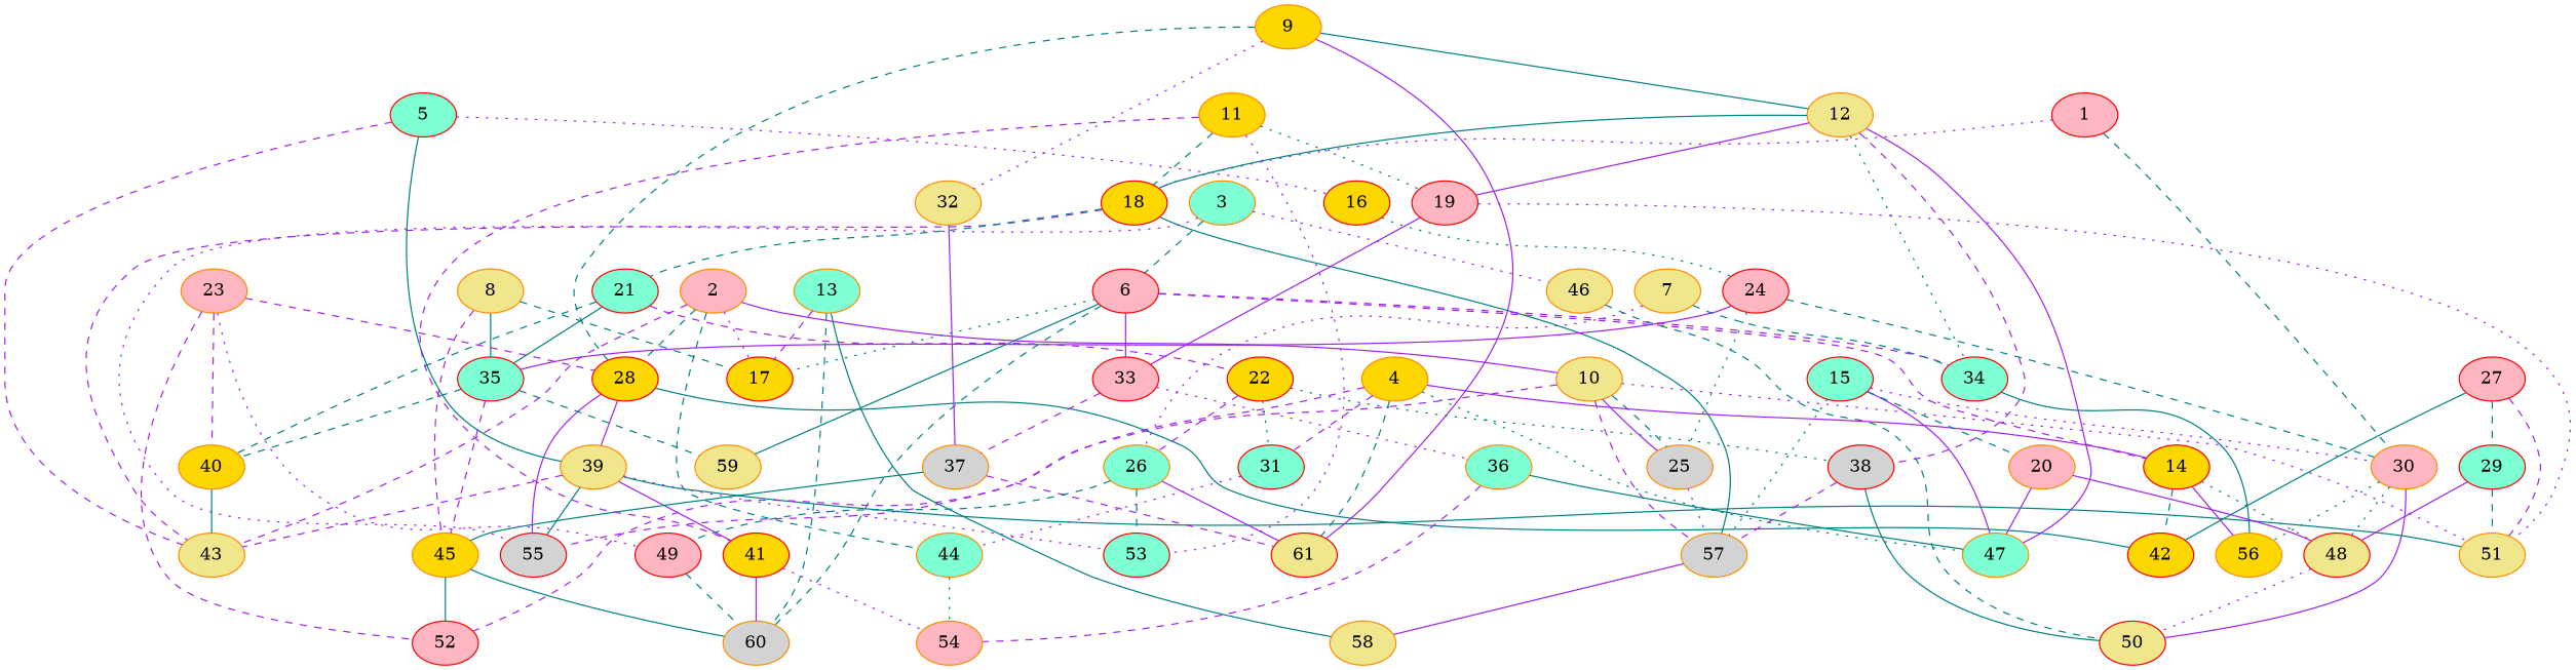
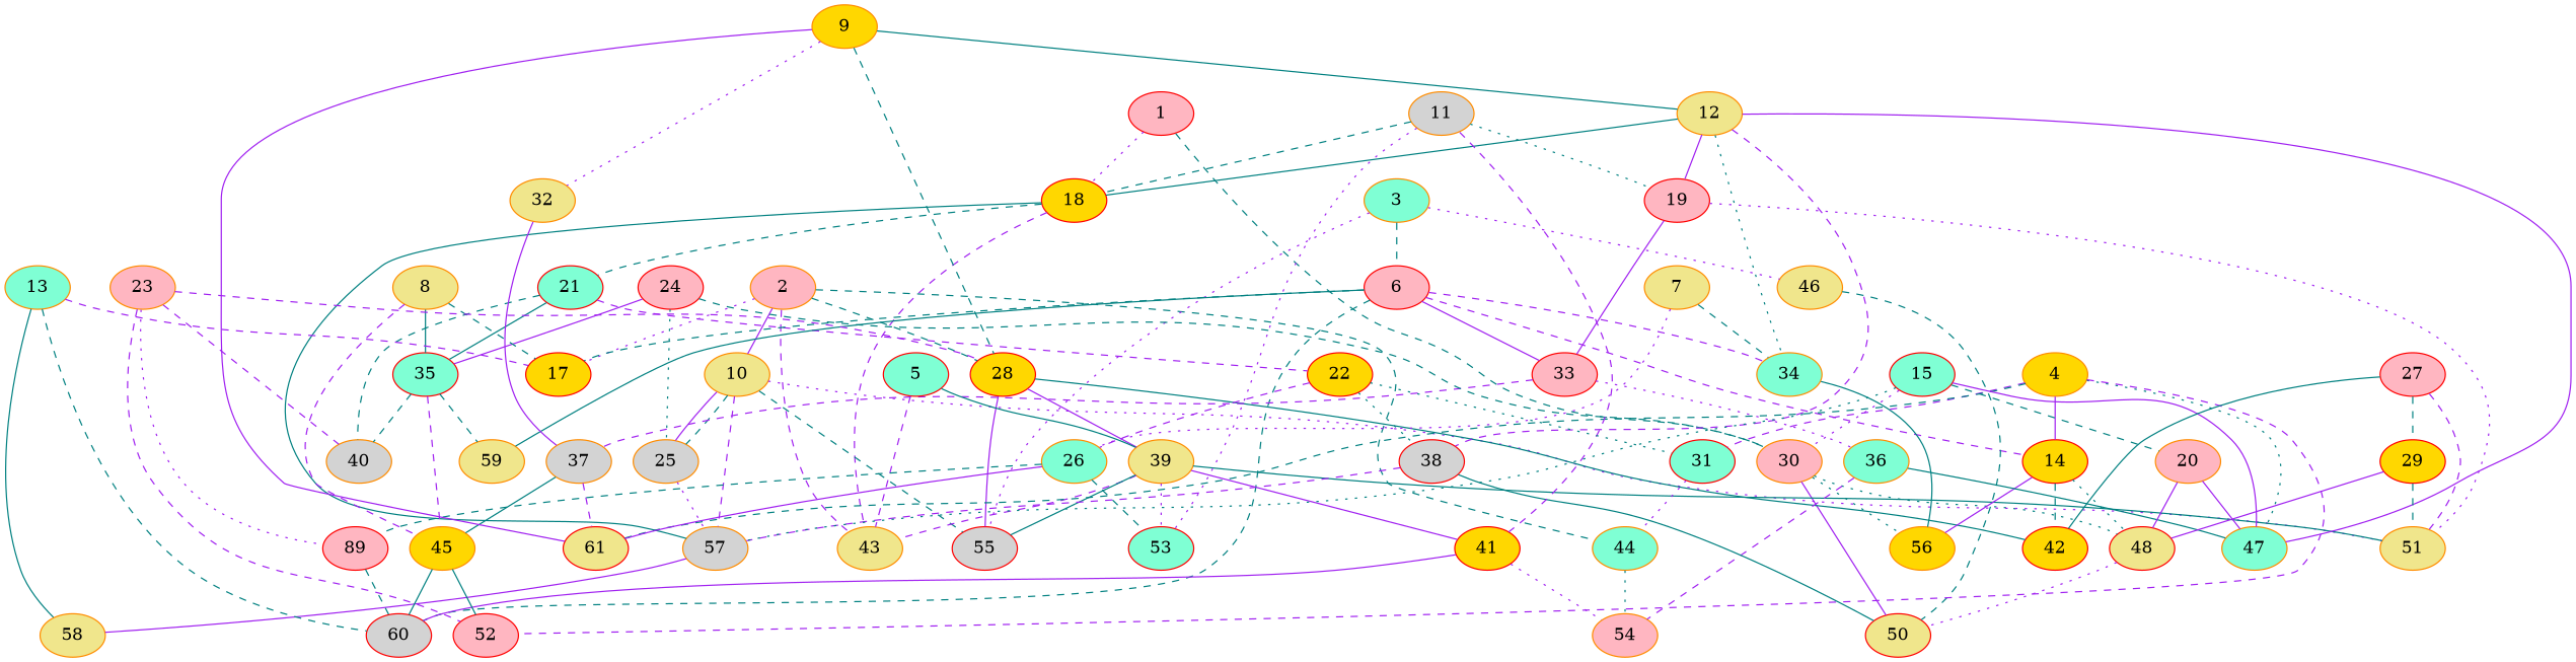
  graph {
    node [color=darkorange fillcolor=khaki style=filled]
    edge [color=purple style=dashed]
    1 [color=red fillcolor=lightpink]
    18 [color=red fillcolor=gold]
    30 [fillcolor=lightpink]
    43
    57 [fillcolor=lightgrey]
    21 [color=red fillcolor=aquamarine]
    48 [color=red]
    56 [fillcolor=gold]
    50 [color=red]
    2 [fillcolor=lightpink]
    10
    17 [color=red fillcolor=gold]
    28 [color=red fillcolor=gold]
    44 [fillcolor=aquamarine]
    55 [color=red fillcolor=lightgrey]
    25 [fillcolor=lightgrey]
    51
    39
    42 [color=red fillcolor=gold]
    54 [fillcolor=lightpink]
    3 [fillcolor=aquamarine]
    6 [color=red fillcolor=lightpink]
    46
    14 [color=red fillcolor=gold]
    33 [color=red fillcolor=lightpink]
-   34 [color=red fillcolor=aquamarine]
+   34 [fillcolor=aquamarine]
    59
-   60 [fillcolor=lightgrey]
+   60 [color=red fillcolor=lightgrey]
    4 [fillcolor=gold]
    31 [color=red fillcolor=aquamarine]
    47 [fillcolor=aquamarine]
    52 [color=red fillcolor=lightpink]
    61 [color=red]
    5 [color=red fillcolor=aquamarine]
-   16 [color=red fillcolor=gold]
    24 [color=red fillcolor=lightpink]
    41 [color=red fillcolor=gold]
    53 [color=red fillcolor=aquamarine]
    37 [fillcolor=lightgrey]
    36 [fillcolor=aquamarine]
    7
    26 [fillcolor=aquamarine]
-   49 [color=red fillcolor=lightpink]
+   49 [color=red fillcolor=lightpink label=89]
    8
    35 [color=red fillcolor=aquamarine]
    45 [fillcolor=gold]
-   40 [fillcolor=gold]
+   40 [fillcolor=lightgrey]
    9 [fillcolor=gold]
    12
    32
    19 [color=red fillcolor=lightpink]
    38 [color=red fillcolor=lightgrey]
    58
-   11 [fillcolor=gold]
+   11 [fillcolor=lightgrey]
    13 [fillcolor=aquamarine]
    15 [color=red fillcolor=aquamarine]
    20 [fillcolor=lightpink]
    22 [color=red fillcolor=gold]
    23 [fillcolor=lightpink]
    27 [color=red fillcolor=lightpink]
-   29 [color=red fillcolor=aquamarine]
+   29 [color=red fillcolor=gold]
    1 -- 18 [style=dotted]
    1 -- 30 [color=teal]
    18 -- 43
    18 -- 57 [color=teal style=solid]
    18 -- 21 [color=teal]
    30 -- 48 [color=teal style=dotted]
    30 -- 56 [color=teal style=dotted]
    30 -- 50 [style=solid]
    57 -- 58 [style=solid]
    21 -- 35 [color=teal style=solid]
    21 -- 40 [color=teal]
    21 -- 22
    48 -- 50 [style=dotted]
    2 -- 43
    2 -- 10 [style=solid]
    2 -- 17 [style=dotted]
    2 -- 28 [color=teal]
    2 -- 44 [color=teal]
    10 -- 57
-   10 -- 55
+   10 -- 55 [color=teal]
    10 -- 25 [style=solid]
    10 -- 25 [color=teal]
    10 -- 51 [style=dotted]
    28 -- 55 [style=solid]
    28 -- 39 [style=solid]
    28 -- 42 [color=teal style=solid]
    44 -- 54 [color=teal style=dotted]
    25 -- 57 [style=dotted]
    39 -- 43
    39 -- 55 [color=teal style=solid]
    39 -- 51 [color=teal style=solid]
    39 -- 41 [style=solid]
    39 -- 53 [style=dotted]
    3 -- 55 [style=dotted]
    3 -- 6 [color=teal]
    3 -- 46 [style=dotted]
-   6 -- 17 [color=teal style=dotted]
+   6 -- 17 [color=teal]
    6 -- 14
    6 -- 33 [style=solid]
    6 -- 34
    6 -- 59 [color=teal style=solid]
    6 -- 60 [color=teal]
    46 -- 50 [color=teal]
    14 -- 48 [color=teal style=dotted]
    14 -- 56 [style=solid]
    14 -- 42 [color=teal]
    33 -- 37
    33 -- 36 [style=dotted]
    34 -- 56 [color=teal style=solid]
    4 -- 14 [style=solid]
    4 -- 31
    4 -- 47 [color=teal style=dotted]
    4 -- 52
    4 -- 61 [color=teal]
    31 -- 44 [style=dotted]
    5 -- 43
    5 -- 39 [color=teal style=solid]
-   5 -- 16 [style=dotted]
-   16 -- 24 [color=teal style=dotted]
    24 -- 30 [color=teal]
    24 -- 25 [color=teal style=dotted]
    24 -- 35 [style=solid]
    41 -- 54 [style=dotted]
    41 -- 60 [style=solid]
    37 -- 61
    37 -- 45 [color=teal style=solid]
    36 -- 54
    36 -- 47 [color=teal style=solid]
    7 -- 34 [color=teal]
    7 -- 26 [style=dotted]
    26 -- 61 [style=solid]
    26 -- 53 [color=teal]
    26 -- 49 [color=teal]
    49 -- 60 [color=teal]
    8 -- 17 [color=teal]
    8 -- 35 [color=teal style=solid]
    8 -- 45
    35 -- 59 [color=teal]
    35 -- 45
    35 -- 40 [color=teal]
    45 -- 60 [color=teal style=solid]
    45 -- 52 [color=teal style=solid]
-   40 -- 43 [color=teal style=solid]
    9 -- 28 [color=teal]
    9 -- 61 [style=solid]
    9 -- 12 [color=teal style=solid]
    9 -- 32 [style=dotted]
    12 -- 18 [color=teal style=solid]
    12 -- 34 [color=teal style=dotted]
    12 -- 47 [style=solid]
    12 -- 19 [style=solid]
    12 -- 38
    32 -- 37 [style=solid]
    19 -- 51 [style=dotted]
    19 -- 33 [style=solid]
    38 -- 57
    38 -- 50 [color=teal style=solid]
    11 -- 18 [color=teal]
    11 -- 41
    11 -- 53 [style=dotted]
    11 -- 19 [color=teal style=dotted]
    13 -- 17
    13 -- 60 [color=teal]
    13 -- 58 [color=teal style=solid]
    15 -- 30 [style=dotted]
    15 -- 57 [color=teal style=dotted]
    15 -- 47 [style=solid]
    15 -- 20 [color=teal]
    20 -- 48 [style=solid]
    20 -- 47 [style=solid]
    22 -- 31 [color=teal style=dotted]
    22 -- 26
    22 -- 38 [color=teal style=dotted]
    23 -- 28
    23 -- 52
    23 -- 49 [style=dotted]
    23 -- 40
    27 -- 51
    27 -- 42 [color=teal style=solid]
    27 -- 29 [color=teal]
    29 -- 48 [style=solid]
    29 -- 51 [color=teal]
  }
